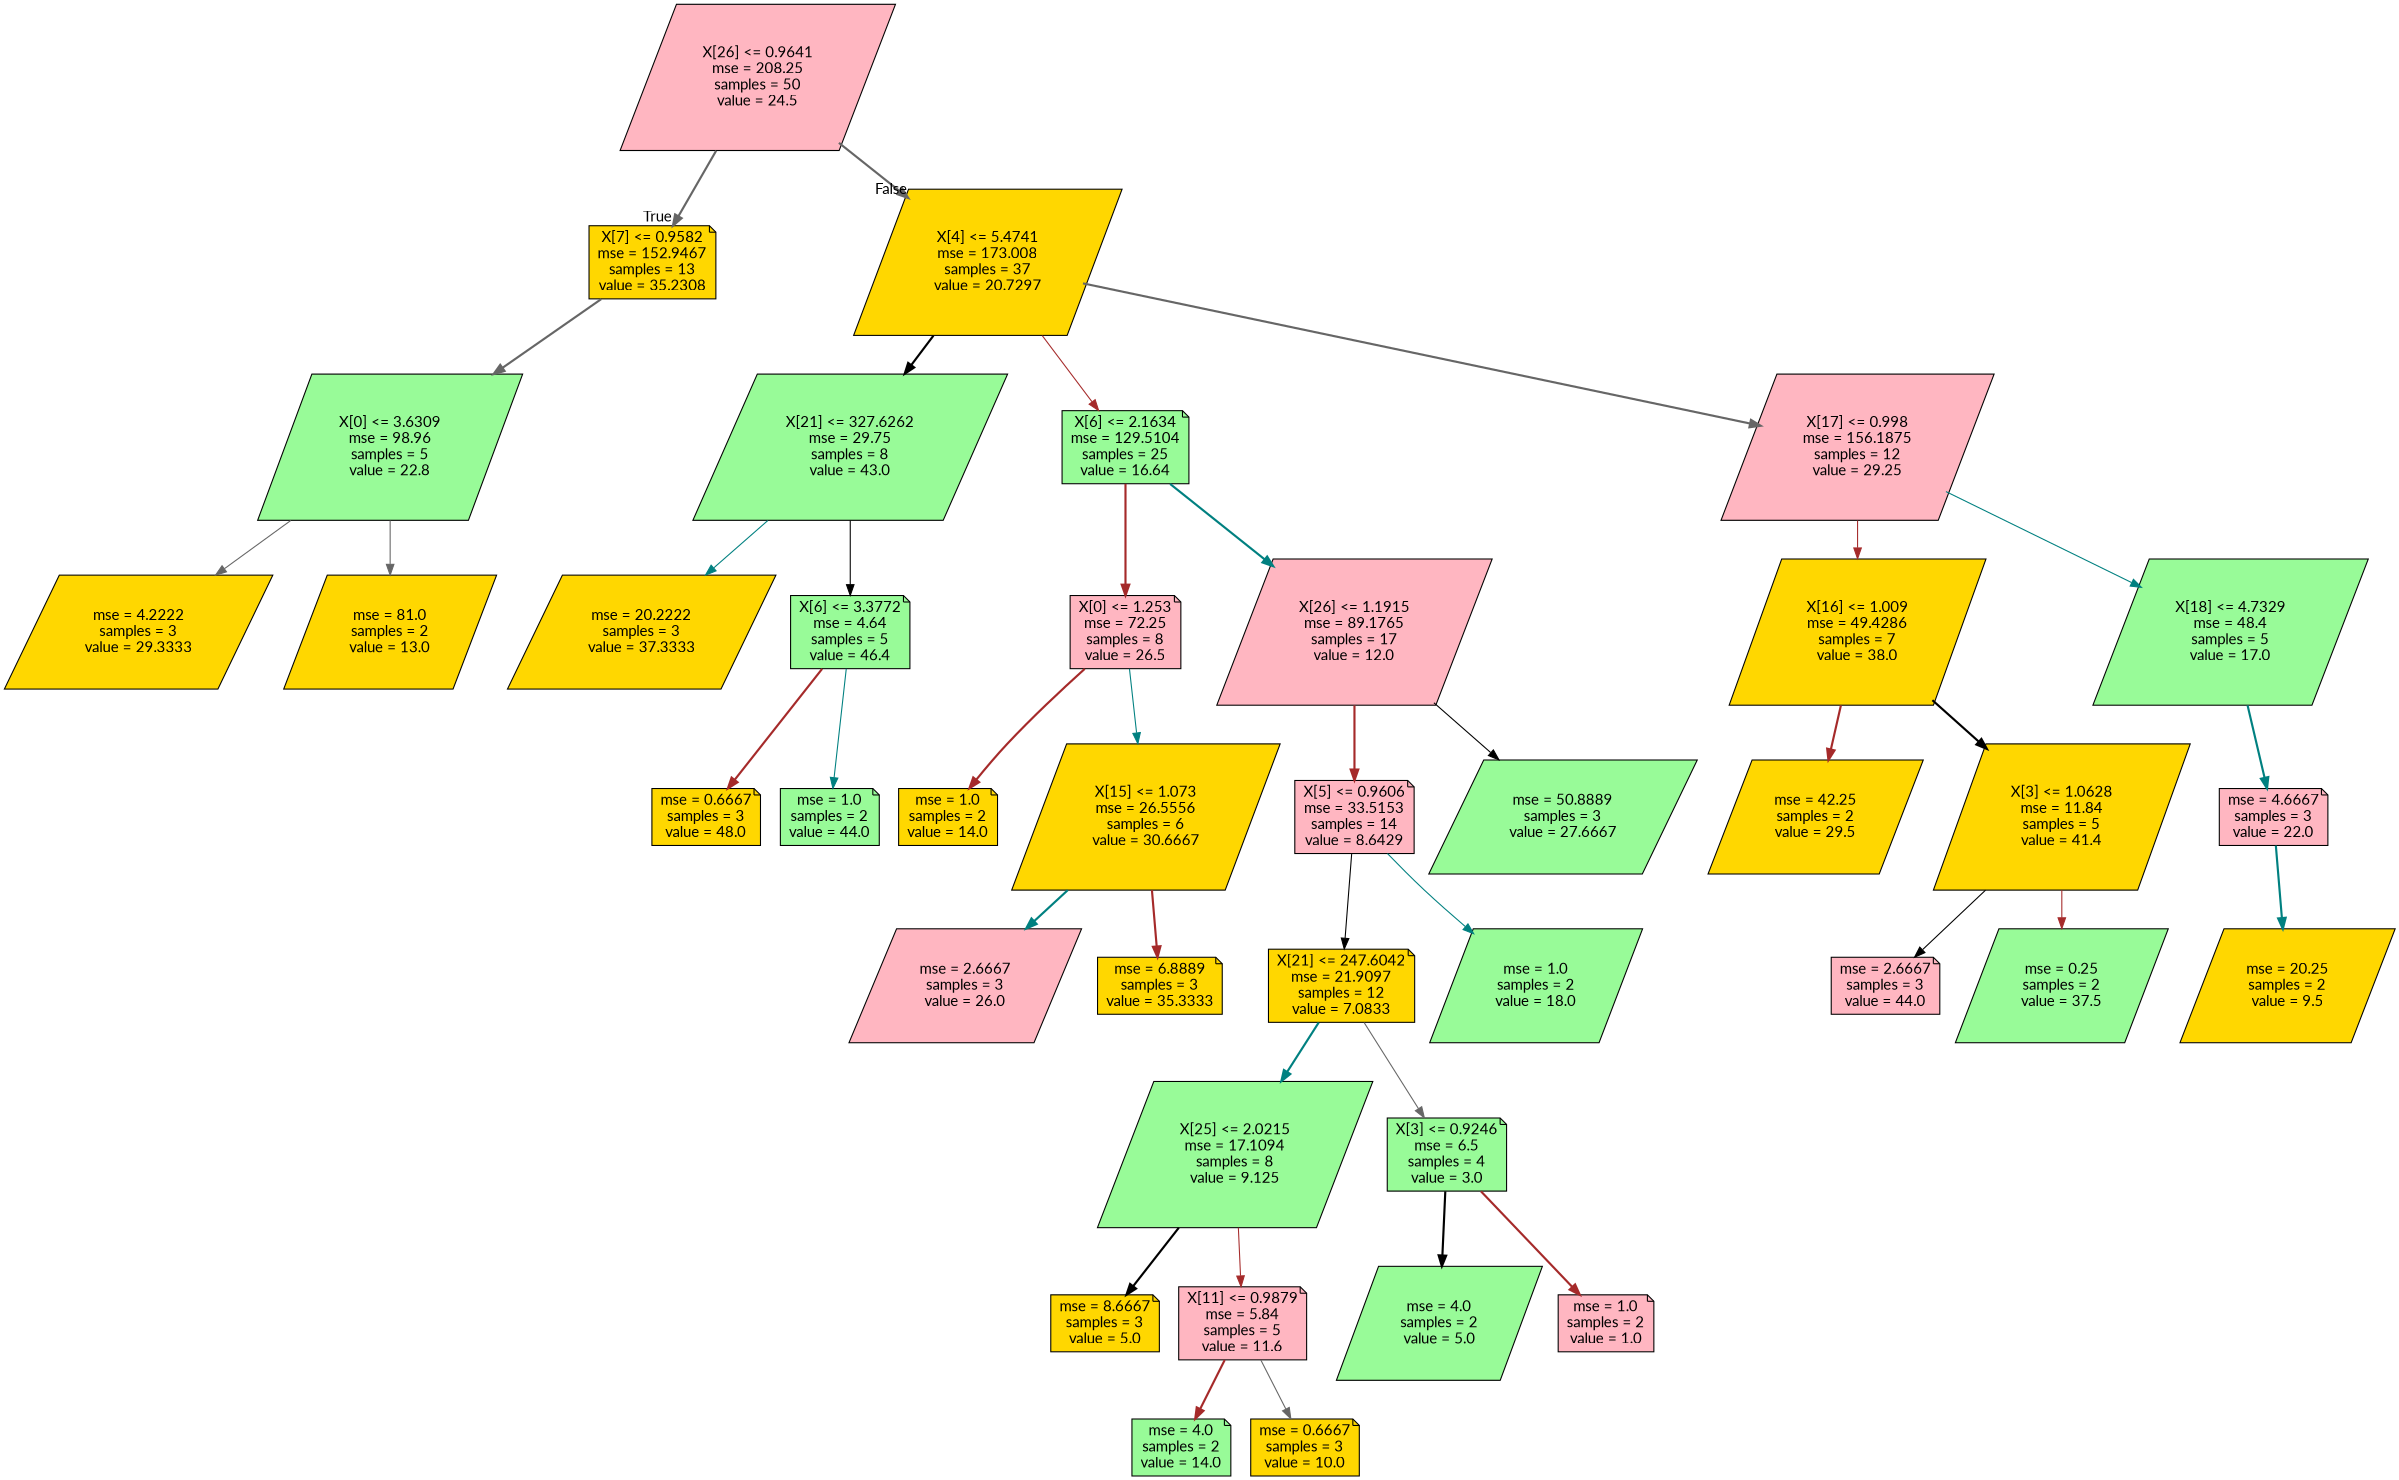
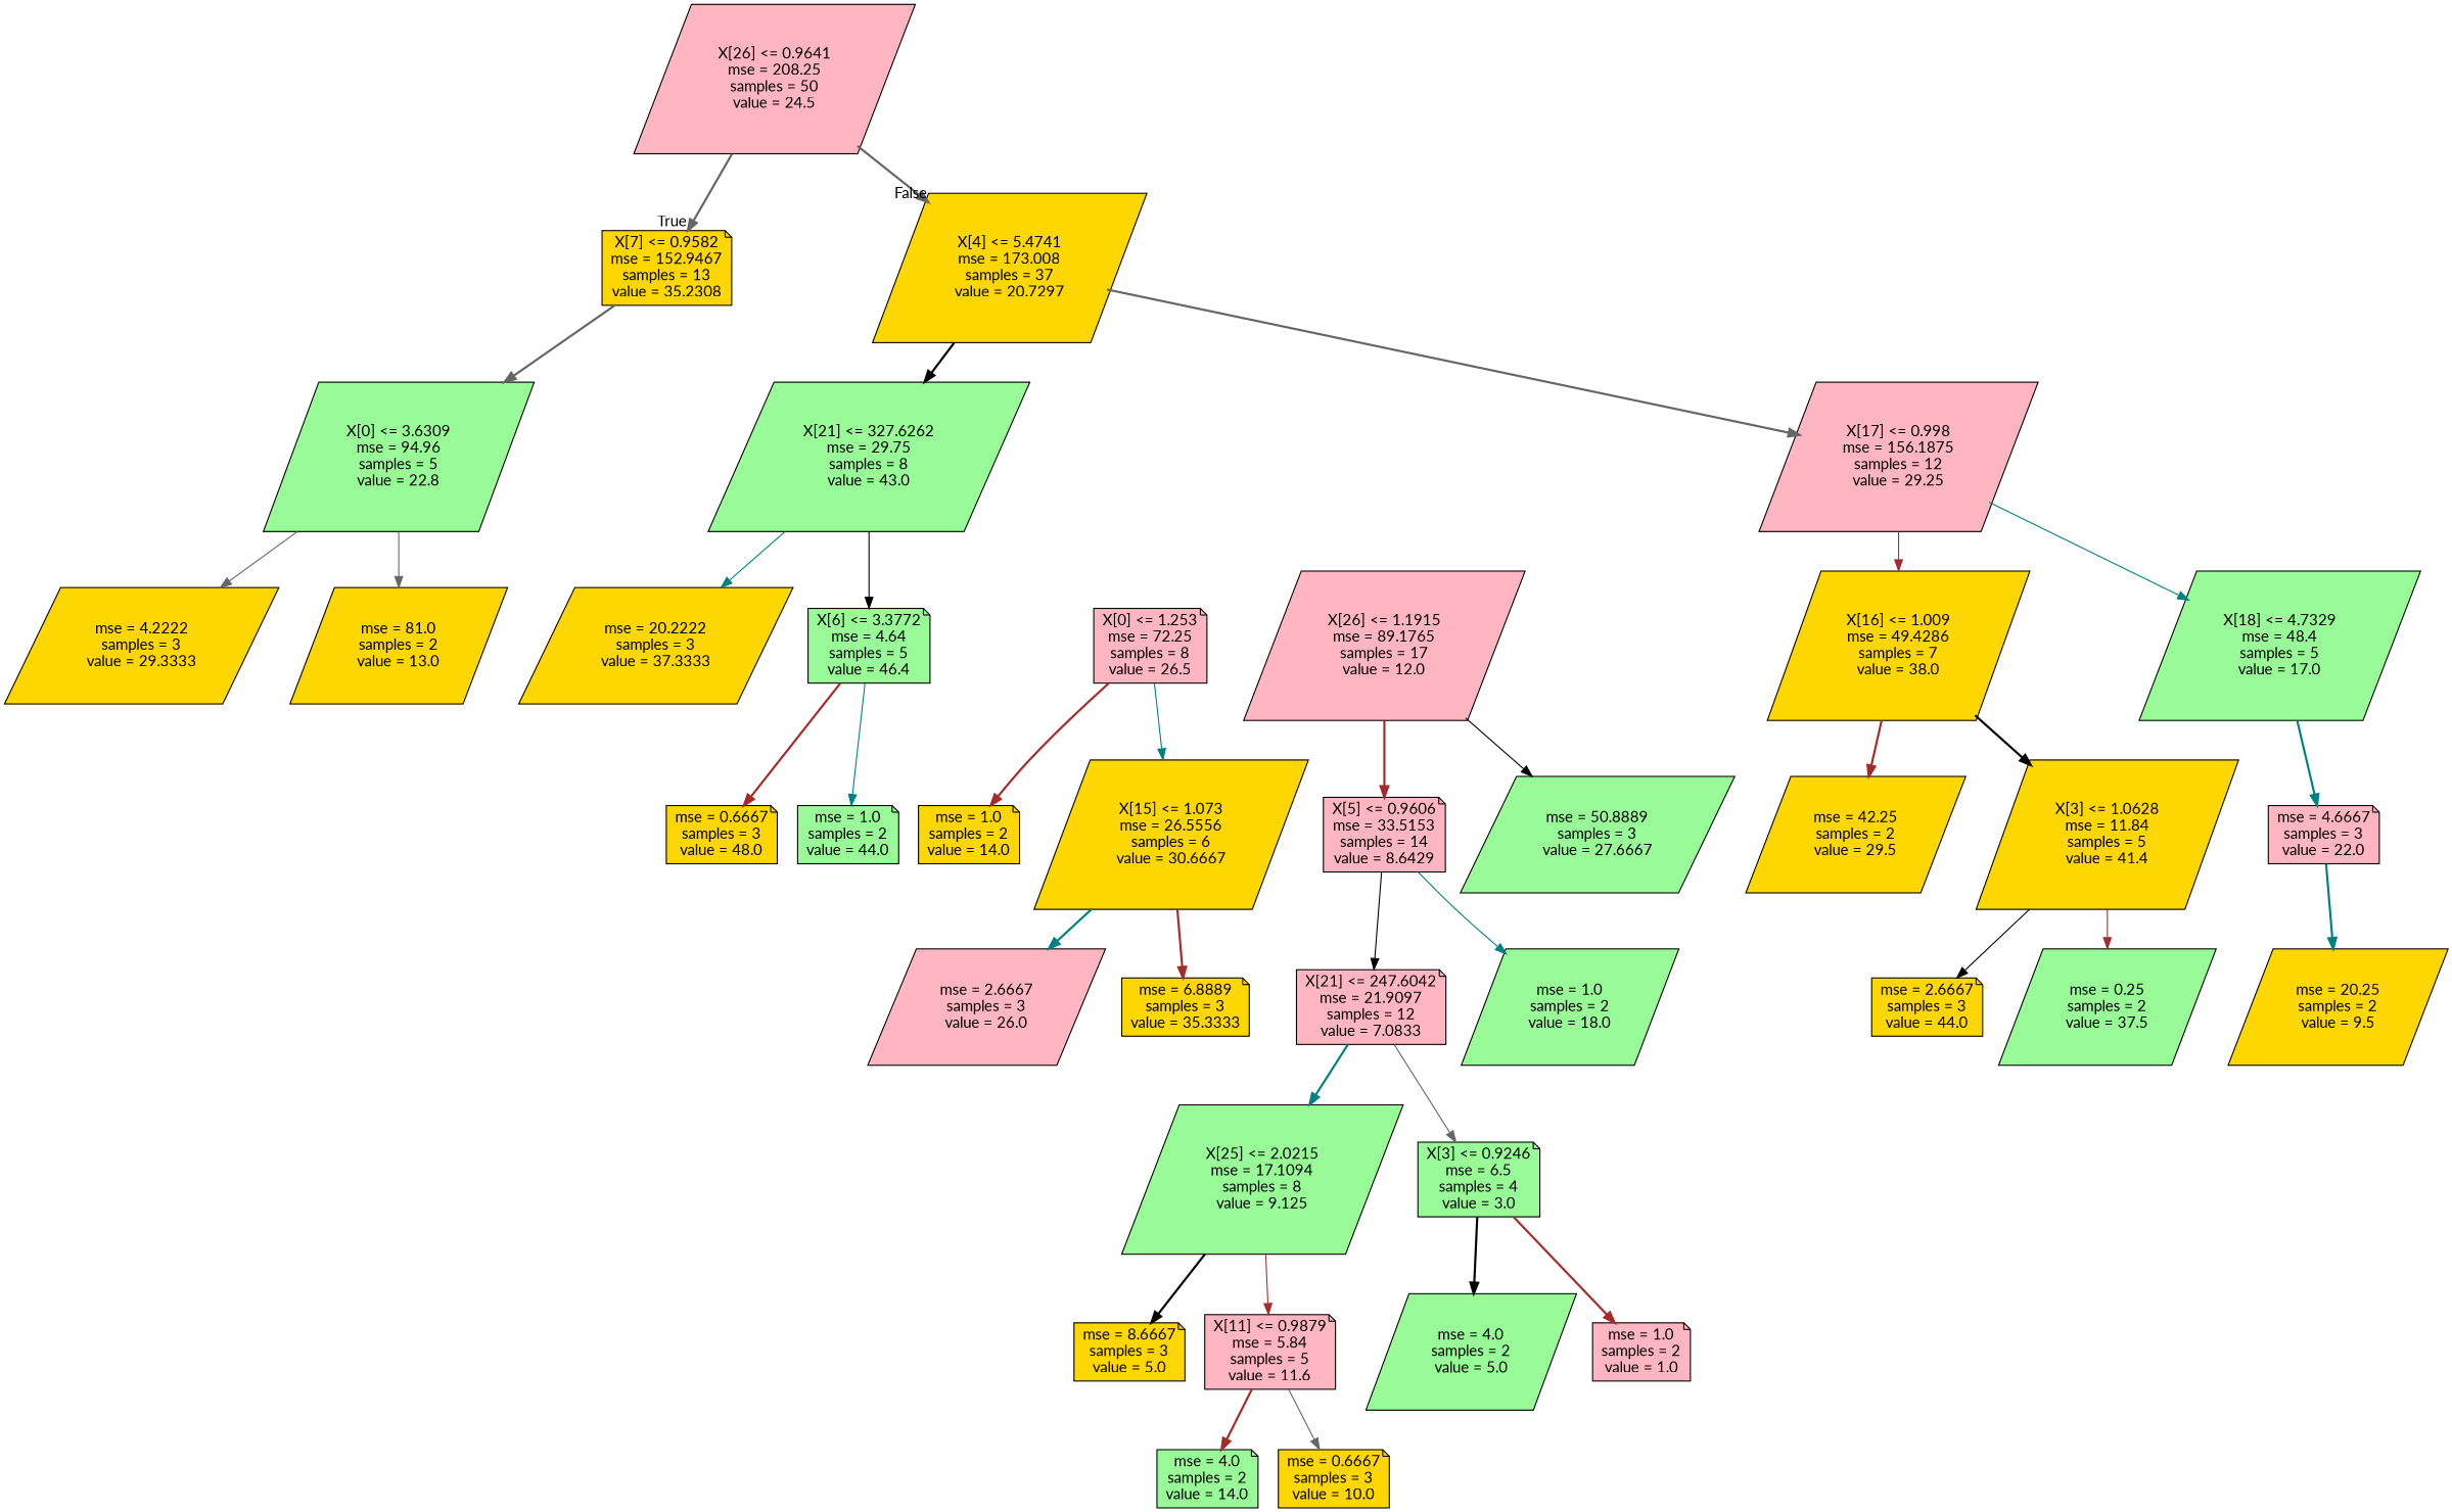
  digraph {
    fontname=Lato
    node [fillcolor=gold fontname=Lato shape=parallelogram style=filled]
    edge [color=brown fontname=Lato style=bold]
    n1 [fillcolor=lightpink label="X[26] <= 0.9641\nmse = 208.25\nsamples = 50\nvalue = 24.5"]
    n2 [label="X[7] <= 0.9582\nmse = 152.9467\nsamples = 13\nvalue = 35.2308" shape=note]
    n3 [label="X[4] <= 5.4741\nmse = 173.008\nsamples = 37\nvalue = 20.7297"]
-   n4 [fillcolor=palegreen label="X[0] <= 3.6309\nmse = 98.96\nsamples = 5\nvalue = 22.8"]
+   n4 [fillcolor=palegreen label="X[0] <= 3.6309\nmse = 94.96\nsamples = 5\nvalue = 22.8"]
    n5 [fillcolor=palegreen label="X[21] <= 327.6262\nmse = 29.75\nsamples = 8\nvalue = 43.0"]
-   n6 [fillcolor=palegreen label="X[6] <= 2.1634\nmse = 129.5104\nsamples = 25\nvalue = 16.64" shape=note]
    n7 [fillcolor=lightpink label="X[17] <= 0.998\nmse = 156.1875\nsamples = 12\nvalue = 29.25"]
    n8 [label="mse = 4.2222\nsamples = 3\nvalue = 29.3333"]
    n9 [label="mse = 81.0\nsamples = 2\nvalue = 13.0"]
    n10 [label="mse = 20.2222\nsamples = 3\nvalue = 37.3333"]
    n11 [fillcolor=palegreen label="X[6] <= 3.3772\nmse = 4.64\nsamples = 5\nvalue = 46.4" shape=note]
    n12 [label="mse = 0.6667\nsamples = 3\nvalue = 48.0" shape=note]
    n13 [fillcolor=palegreen label="mse = 1.0\nsamples = 2\nvalue = 44.0" shape=note]
    n14 [fillcolor=lightpink label="X[0] <= 1.253\nmse = 72.25\nsamples = 8\nvalue = 26.5" shape=note]
    n15 [fillcolor=lightpink label="X[26] <= 1.1915\nmse = 89.1765\nsamples = 17\nvalue = 12.0"]
    n16 [label="X[16] <= 1.009\nmse = 49.4286\nsamples = 7\nvalue = 38.0"]
    n17 [fillcolor=palegreen label="X[18] <= 4.7329\nmse = 48.4\nsamples = 5\nvalue = 17.0"]
    n18 [label="mse = 1.0\nsamples = 2\nvalue = 14.0" shape=note]
    n19 [label="X[15] <= 1.073\nmse = 26.5556\nsamples = 6\nvalue = 30.6667"]
    n20 [fillcolor=lightpink label="X[5] <= 0.9606\nmse = 33.5153\nsamples = 14\nvalue = 8.6429" shape=note]
    n21 [fillcolor=palegreen label="mse = 50.8889\nsamples = 3\nvalue = 27.6667"]
    n22 [fillcolor=lightpink label="mse = 2.6667\nsamples = 3\nvalue = 26.0"]
    n23 [label="mse = 6.8889\nsamples = 3\nvalue = 35.3333" shape=note]
-   n24 [label="X[21] <= 247.6042\nmse = 21.9097\nsamples = 12\nvalue = 7.0833" shape=note]
+   n24 [fillcolor=lightpink label="X[21] <= 247.6042\nmse = 21.9097\nsamples = 12\nvalue = 7.0833" shape=note]
    n25 [fillcolor=palegreen label="mse = 1.0\nsamples = 2\nvalue = 18.0"]
    n26 [fillcolor=palegreen label="X[25] <= 2.0215\nmse = 17.1094\nsamples = 8\nvalue = 9.125"]
    n27 [fillcolor=palegreen label="X[3] <= 0.9246\nmse = 6.5\nsamples = 4\nvalue = 3.0" shape=note]
    n28 [label="mse = 8.6667\nsamples = 3\nvalue = 5.0" shape=note]
    n29 [fillcolor=lightpink label="X[11] <= 0.9879\nmse = 5.84\nsamples = 5\nvalue = 11.6" shape=note]
    n30 [fillcolor=palegreen label="mse = 4.0\nsamples = 2\nvalue = 5.0"]
    n31 [fillcolor=lightpink label="mse = 1.0\nsamples = 2\nvalue = 1.0" shape=note]
    n32 [fillcolor=palegreen label="mse = 4.0\nsamples = 2\nvalue = 14.0" shape=note]
    n33 [label="mse = 0.6667\nsamples = 3\nvalue = 10.0" shape=note]
    n34 [label="mse = 42.25\nsamples = 2\nvalue = 29.5"]
    n35 [label="X[3] <= 1.0628\nmse = 11.84\nsamples = 5\nvalue = 41.4"]
    n36 [fillcolor=lightpink label="mse = 4.6667\nsamples = 3\nvalue = 22.0" shape=note]
-   n37 [fillcolor=lightpink label="mse = 2.6667\nsamples = 3\nvalue = 44.0" shape=note]
+   n37 [label="mse = 2.6667\nsamples = 3\nvalue = 44.0" shape=note]
    n38 [fillcolor=palegreen label="mse = 0.25\nsamples = 2\nvalue = 37.5"]
    n39 [label="mse = 20.25\nsamples = 2\nvalue = 9.5"]
    n1 -> n2 [color=gray40 headlabel=True labelangle=45 labeldistance=2.5]
    n1 -> n3 [color=gray40 headlabel=False labelangle=-45 labeldistance=2.5]
    n2 -> n4 [color=gray40]
    n3 -> n5 [color=black]
-   n3 -> n6 [style=solid]
    n3 -> n7 [color=gray40]
    n4 -> n8 [color=gray40 style=solid]
    n4 -> n9 [color=gray40 style=solid]
    n5 -> n10 [color=teal style=solid]
    n5 -> n11 [color=black style=solid]
-   n6 -> n14
-   n6 -> n15 [color=teal]
    n7 -> n16 [style=solid]
    n7 -> n17 [color=teal style=solid]
    n11 -> n12
    n11 -> n13 [color=teal style=solid]
    n14 -> n18
    n14 -> n19 [color=teal style=solid]
    n15 -> n20
    n15 -> n21 [color=black style=solid]
    n16 -> n34
    n16 -> n35 [color=black]
    n17 -> n36 [color=teal]
    n19 -> n22 [color=teal]
    n19 -> n23
    n20 -> n24 [color=black style=solid]
    n20 -> n25 [color=teal style=solid]
    n24 -> n26 [color=teal]
    n24 -> n27 [color=gray40 style=solid]
    n26 -> n28 [color=black]
    n26 -> n29 [style=solid]
    n27 -> n30 [color=black]
    n27 -> n31
    n29 -> n32
    n29 -> n33 [color=gray40 style=solid]
    n35 -> n37 [color=black style=solid]
    n35 -> n38 [style=solid]
    n36 -> n39 [color=teal]
  }
